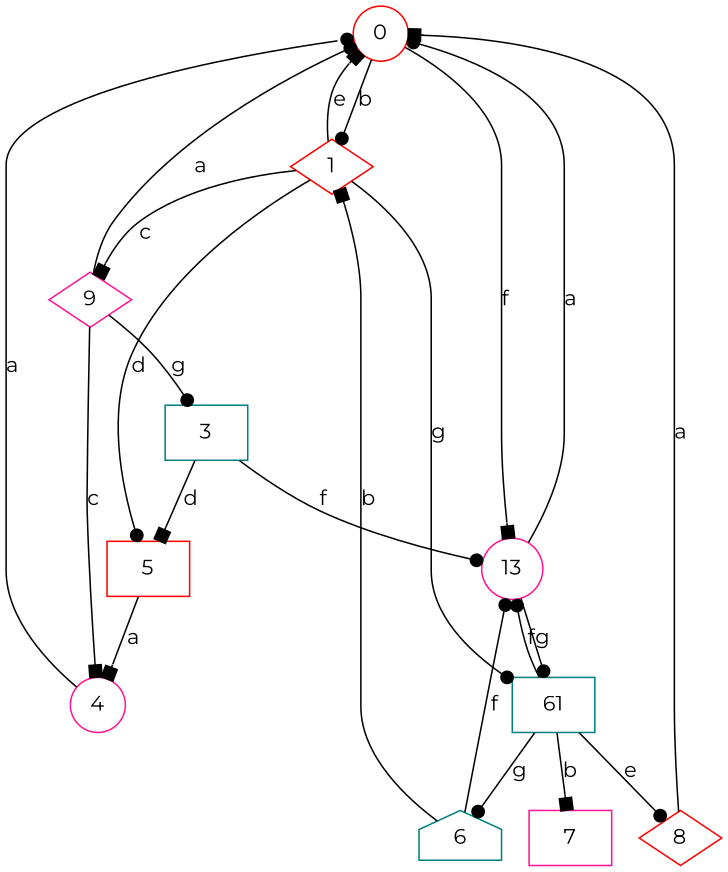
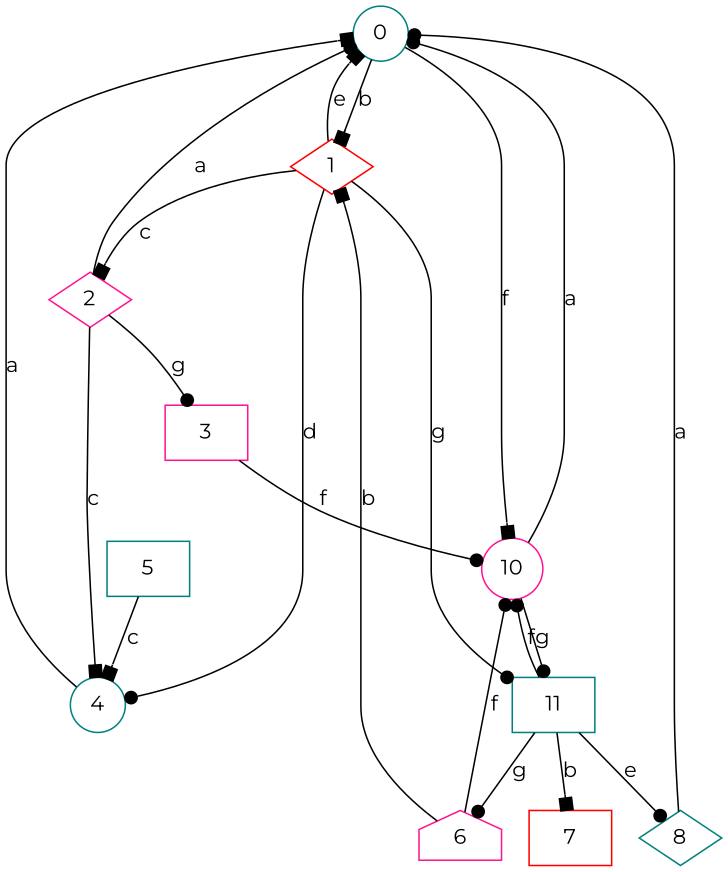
  strict digraph {
    fontname=Montserrat
    node [color=teal fontname=Montserrat shape=box]
    edge [arrowhead=dot fontname=Montserrat]
-   0 [color=red shape=circle]
+   0 [shape=circle]
    1 [color=red shape=diamond]
-   10 [color=deeppink shape=circle label=13]
-   2 [color=deeppink shape=diamond label=9]
-   5 [color=red]
-   11 [label=61]
-   3
-   4 [color=deeppink shape=circle]
-   6 [shape=house]
-   7 [color=deeppink]
-   8 [color=red shape=diamond]
-   0 -> 1 [label=b]
+   10 [color=deeppink shape=circle]
+   2 [color=deeppink shape=diamond]
+   5
+   11
+   3 [color=deeppink]
+   4 [shape=circle]
+   6 [color=deeppink shape=house]
+   7 [color=red]
+   8 [shape=diamond]
+   0 -> 1 [arrowhead=box label=b]
    0 -> 10 [arrowhead=box label=f]
    1 -> 0 [arrowhead=box label=e]
    1 -> 2 [arrowhead=box label=c]
-   1 -> 5 [label=d]
+   1 -> 4 [label=d]
    1 -> 11 [label=g]
    10 -> 0 [label=a]
    10 -> 11 [label=g]
    2 -> 0 [label=a]
    2 -> 3 [label=g]
    2 -> 4 [arrowhead=box label=c]
-   5 -> 4 [arrowhead=box label=a]
+   5 -> 4 [arrowhead=box label=c]
    11 -> 10 [label=f]
    11 -> 6 [label=g]
    11 -> 7 [arrowhead=box label=b]
    11 -> 8 [label=e]
    3 -> 10 [label=f]
-   3 -> 5 [arrowhead=box label=d]
-   4 -> 0 [label=a]
+   4 -> 0 [arrowhead=box label=a]
    6 -> 1 [arrowhead=box label=b]
    6 -> 10 [label=f]
-   8 -> 0 [arrowhead=box label=a]
+   8 -> 0 [label=a]
  }
